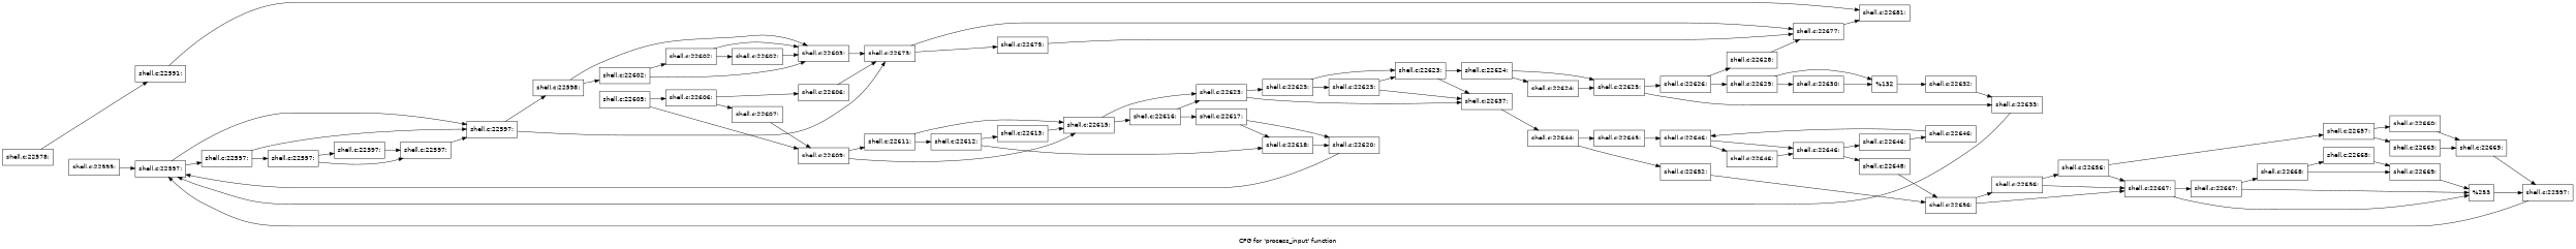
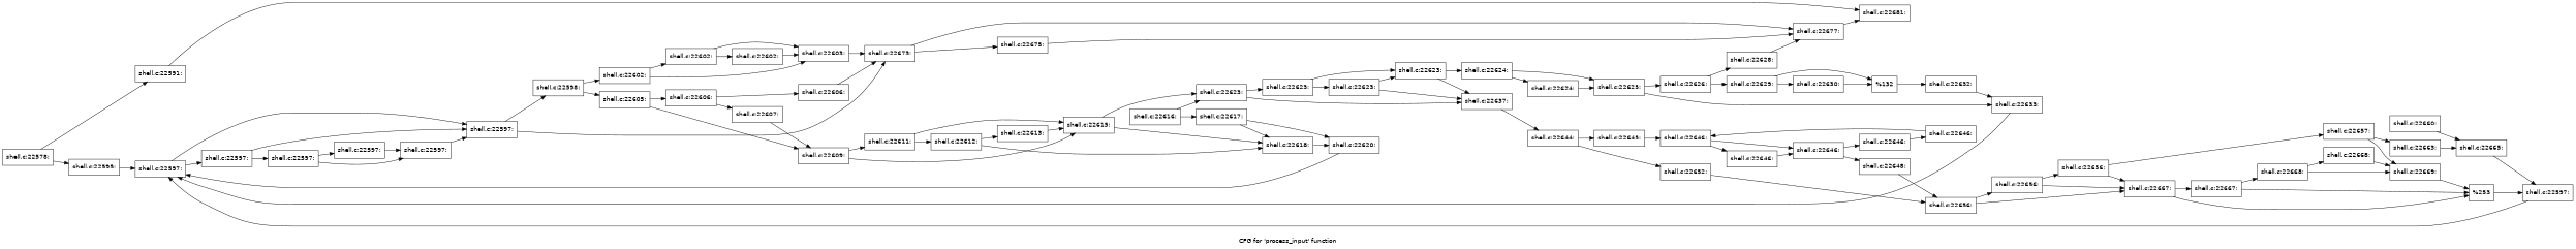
  digraph {
    fontname="DejaVu Sans"
    label="CFG for 'process_input' function"
    rankdir=LR
    node [fontname="DejaVu Sans" shape=record]
    edge [fontname="DejaVu Sans"]
    n1 [label="{shell.c:22578:}"]
    n2 [label="{shell.c:22591:}"]
    n3 [label="{shell.c:22595:}"]
    n4 [label="{shell.c:22681:}"]
    n5 [label="{shell.c:22597:}"]
    n6 [label="{shell.c:22597:}"]
    n7 [label="{shell.c:22597:}"]
    n8 [label="{shell.c:22598:}"]
    n9 [label="{shell.c:22673:}"]
    n10 [label="{shell.c:22597:}"]
    n11 [label="{shell.c:22602:}"]
    n12 [label="{shell.c:22605:}"]
    n13 [label="{shell.c:22675:}"]
    n14 [label="{shell.c:22677:}"]
    n15 [label="{shell.c:22597:}"]
    n16 [label="{shell.c:22597:}"]
    n17 [label="{shell.c:22602:}"]
    n18 [label="{shell.c:22603:}"]
    n19 [label="{shell.c:22606:}"]
    n20 [label="{shell.c:22609:}"]
    n21 [label="{shell.c:22602:}"]
    n22 [label="{shell.c:22606:}"]
    n23 [label="{shell.c:22607:}"]
    n24 [label="{shell.c:22611:}"]
    n25 [label="{shell.c:22615:}"]
    n26 [label="{shell.c:22612:}"]
    n27 [label="{shell.c:22616:}"]
    n28 [label="{shell.c:22623:}"]
    n29 [label="{shell.c:22613:}"]
    n30 [label="{shell.c:22618:}"]
    n31 [label="{shell.c:22617:}"]
    n32 [label="{shell.c:22623:}"]
    n33 [label="{shell.c:22637:}"]
    n34 [label="{shell.c:22620:}"]
    n35 [label="{shell.c:22623:}"]
    n36 [label="{shell.c:22623:}"]
    n37 [label="{shell.c:22644:}"]
    n38 [label="{shell.c:22624:}"]
    n39 [label="{shell.c:22645:}"]
    n40 [label="{shell.c:22652:}"]
    n41 [label="{shell.c:22624:}"]
    n42 [label="{shell.c:22625:}"]
    n43 [label="{shell.c:22626:}"]
    n44 [label="{shell.c:22633:}"]
    n45 [label="{shell.c:22628:}"]
    n46 [label="{shell.c:22629:}"]
    n47 [label="{shell.c:22630:}"]
    n48 [label="{%132}"]
    n49 [label="{shell.c:22632:}"]
    n50 [label="{shell.c:22646:}"]
    n51 [label="{shell.c:22656:}"]
    n52 [label="{shell.c:22646:}"]
    n53 [label="{shell.c:22646:}"]
    n54 [label="{shell.c:22656:}"]
    n55 [label="{shell.c:22667:}"]
    n56 [label="{shell.c:22646:}"]
    n57 [label="{shell.c:22648:}"]
    n58 [label="{shell.c:22646:}"]
    n59 [label="{shell.c:22656:}"]
    n60 [label="{shell.c:22667:}"]
    n61 [label="{%253}"]
    n62 [label="{shell.c:22657:}"]
    n63 [label="{shell.c:22668:}"]
    n64 [label="{shell.c:22597:}"]
    n65 [label="{shell.c:22660:}"]
    n66 [label="{shell.c:22663:}"]
    n67 [label="{shell.c:22665:}"]
    n68 [label="{shell.c:22668:}"]
    n69 [label="{shell.c:22669:}"]
    n1 -> n2
+   n1 -> n3
    n2 -> n4
    n3 -> n5
    n5 -> n6
    n5 -> n7
    n6 -> n8
    n6 -> n9
    n7 -> n6
    n7 -> n10
    n8 -> n11
-   n8 -> n18
+   n8 -> n12
    n9 -> n13
    n9 -> n14
    n10 -> n15
    n10 -> n16
    n11 -> n17
    n11 -> n18
    n12 -> n19
    n12 -> n20
    n13 -> n14
    n14 -> n4
    n15 -> n16
    n16 -> n6
    n17 -> n18
    n17 -> n21
    n18 -> n9
    n19 -> n22
    n19 -> n23
    n20 -> n24
    n20 -> n25
    n21 -> n18
    n22 -> n9
    n23 -> n20
    n24 -> n25
    n24 -> n26
-   n25 -> n27
+   n25 -> n30
    n25 -> n28
    n26 -> n29
    n26 -> n30
    n27 -> n28
    n27 -> n31
    n28 -> n32
    n28 -> n33
    n29 -> n25
    n30 -> n34
    n31 -> n30
    n31 -> n34
    n32 -> n35
    n32 -> n36
    n33 -> n37
    n34 -> n5
    n35 -> n33
    n35 -> n38
    n36 -> n33
    n36 -> n35
    n37 -> n39
    n37 -> n40
    n38 -> n41
    n38 -> n42
    n39 -> n50
    n40 -> n51
    n41 -> n42
    n42 -> n43
    n42 -> n44
    n43 -> n45
    n43 -> n46
    n44 -> n5
    n45 -> n14
    n46 -> n47
    n46 -> n48
    n47 -> n48
    n48 -> n49
    n49 -> n44
    n50 -> n52
    n50 -> n53
    n51 -> n54
    n51 -> n55
    n52 -> n53
    n53 -> n56
    n53 -> n57
    n54 -> n55
    n54 -> n59
    n55 -> n60
    n55 -> n61
    n56 -> n58
    n57 -> n51
    n58 -> n50
    n59 -> n55
    n59 -> n62
    n60 -> n61
    n60 -> n63
    n61 -> n64
-   n62 -> n65
+   n62 -> n69
    n62 -> n66
    n63 -> n68
    n63 -> n69
    n64 -> n5
    n65 -> n67
    n66 -> n67
    n67 -> n64
    n68 -> n69
    n69 -> n61
  }
